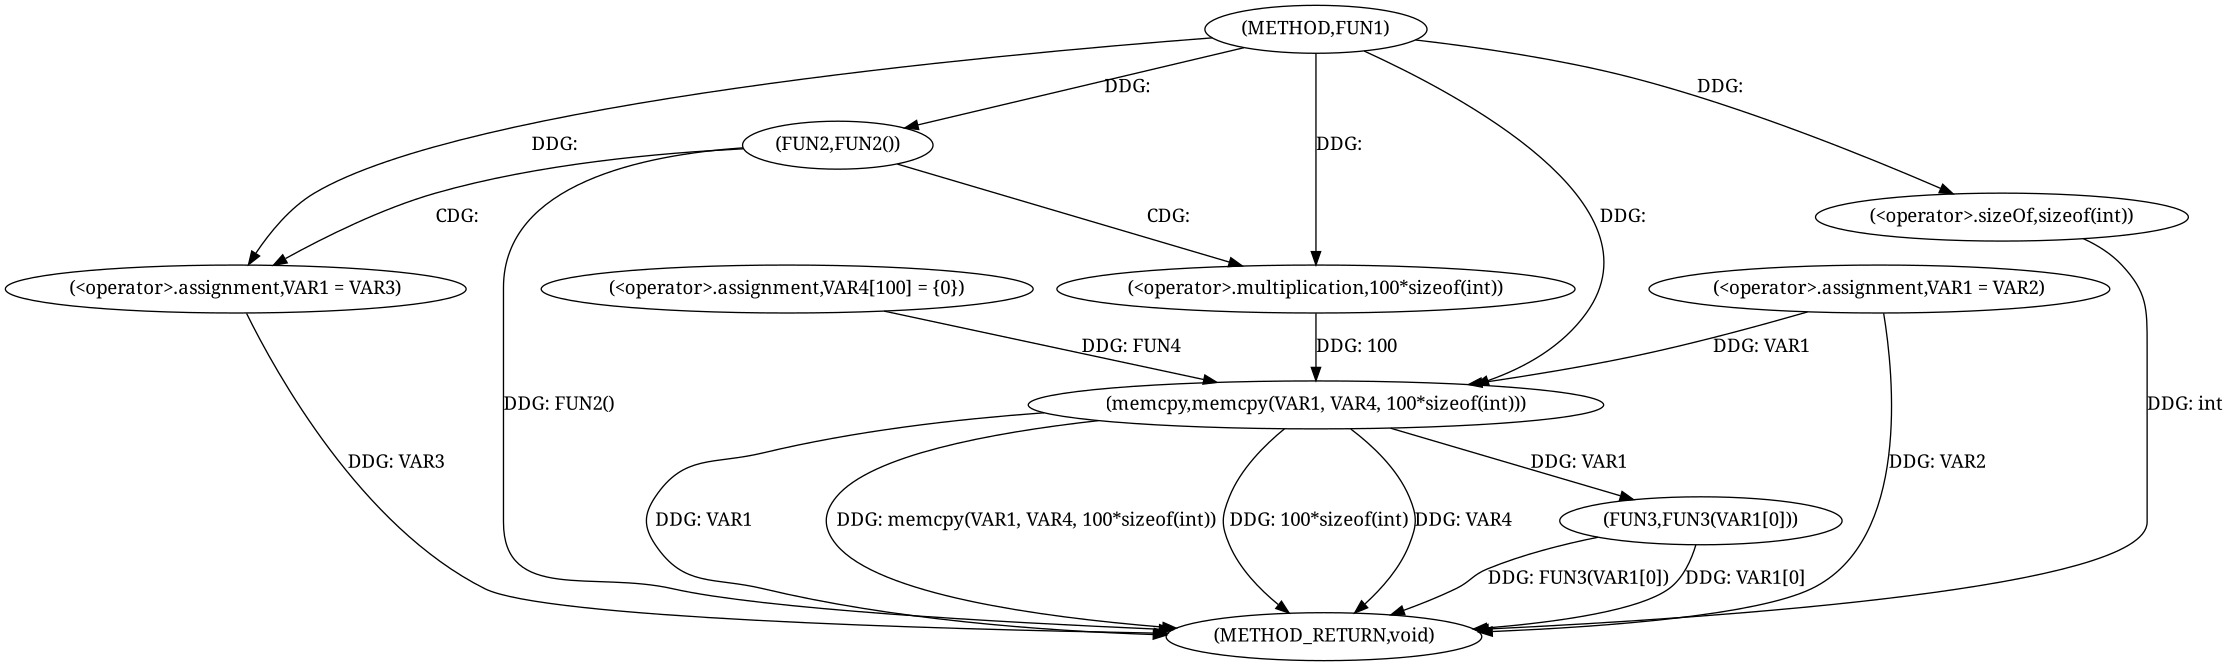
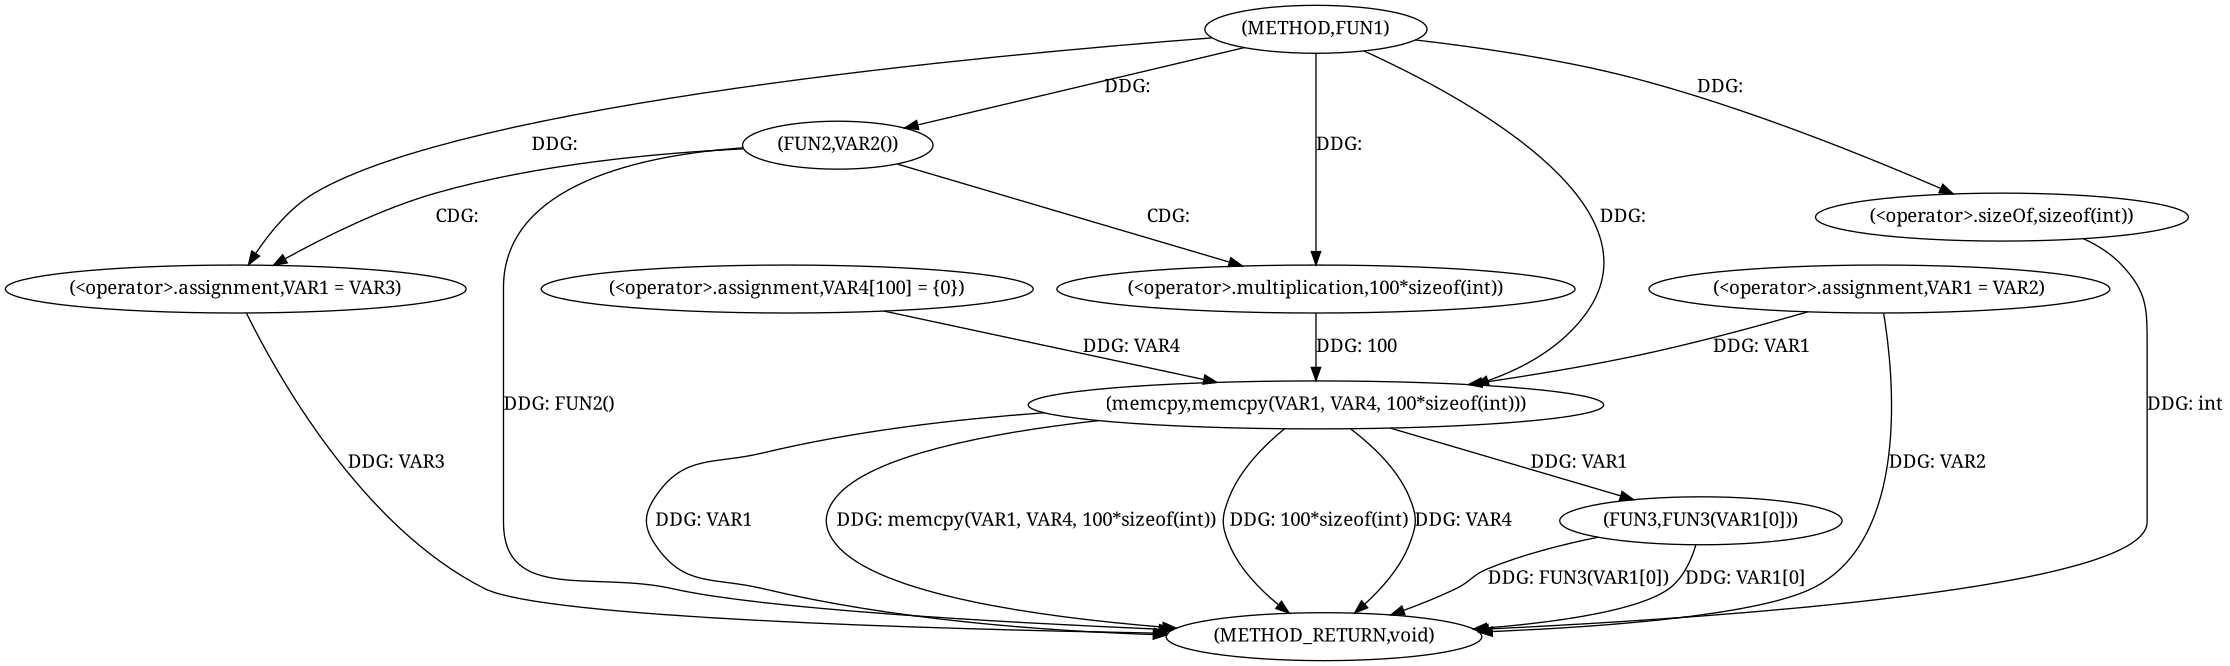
  digraph {
    fontname="Noto Serif"
    node [fontname="Noto Serif"]
    edge [fontname="Noto Serif"]
    n1 [label="(METHOD,FUN1)"]
-   n2 [label="(FUN2,FUN2())"]
+   n2 [label="(FUN2,VAR2())"]
    n3 [label="(<operator>.assignment,VAR1 = VAR3)"]
    n4 [label="(memcpy,memcpy(VAR1, VAR4, 100*sizeof(int)))"]
    n5 [label="(<operator>.multiplication,100*sizeof(int))"]
    n6 [label="(<operator>.sizeOf,sizeof(int))"]
    n7 [label="(METHOD_RETURN,void)"]
    n8 [label="(<operator>.assignment,VAR1 = VAR2)"]
    n9 [label="(<operator>.assignment,VAR4[100] = {0})"]
    n10 [label="(FUN3,FUN3(VAR1[0]))"]
    n1 -> n2 [label="DDG: "]
    n1 -> n3 [label="DDG: "]
    n1 -> n4 [label="DDG: "]
    n1 -> n5 [label="DDG: "]
    n1 -> n6 [label="DDG: "]
    n2 -> n3 [label="CDG: "]
    n2 -> n5 [label="CDG: "]
    n2 -> n7 [label="DDG: FUN2()"]
    n3 -> n7 [label="DDG: VAR3"]
    n4 -> n7 [label="DDG: 100*sizeof(int)"]
    n4 -> n7 [label="DDG: VAR4"]
    n4 -> n7 [label="DDG: VAR1"]
    n4 -> n7 [label="DDG: memcpy(VAR1, VAR4, 100*sizeof(int))"]
    n4 -> n10 [label="DDG: VAR1"]
    n5 -> n4 [label="DDG: 100"]
    n6 -> n7 [label="DDG: int"]
    n8 -> n4 [label="DDG: VAR1"]
    n8 -> n7 [label="DDG: VAR2"]
-   n9 -> n4 [label="DDG: FUN4"]
+   n9 -> n4 [label="DDG: VAR4"]
    n10 -> n7 [label="DDG: FUN3(VAR1[0])"]
    n10 -> n7 [label="DDG: VAR1[0]"]
  }
